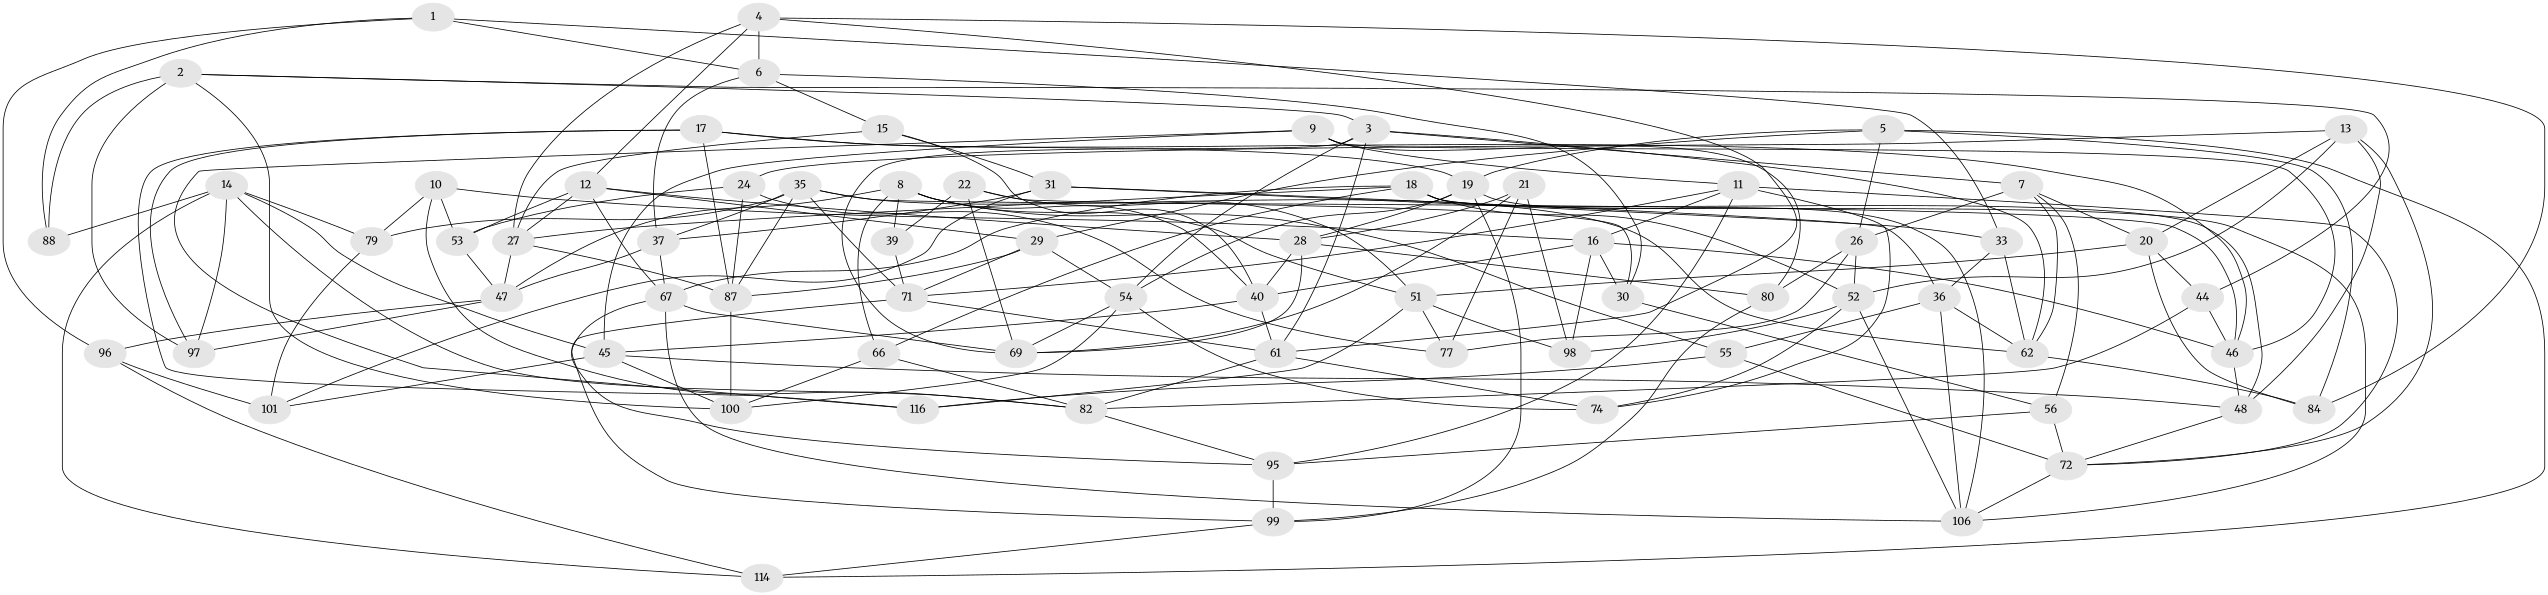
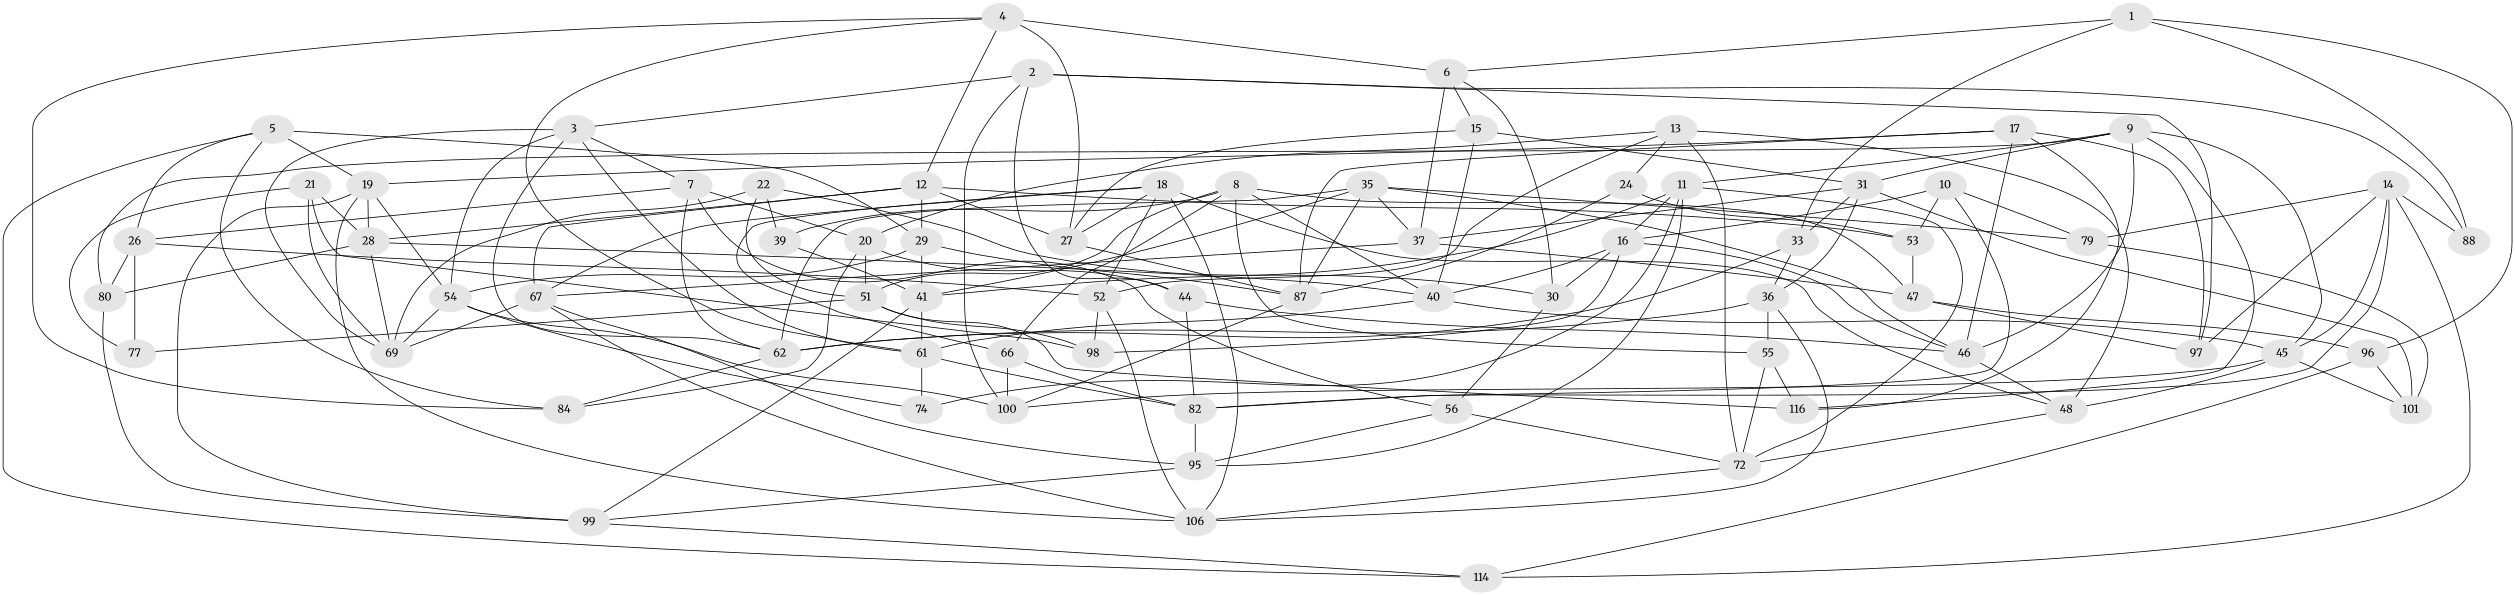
  graph {
    fontname=Merriweather
    node [color=gray90 fontname=Merriweather style=filled]
    edge [fontname=Merriweather]
    6 [super="+91"]
    15
    30 [super="+86"]
    37 [super="+111"]
    1
    33
    88
    96
    62 [super="+70"]
    36 [super="+64"]
    114
    101
    2 [super="+59"]
    3 [super="+103"]
    44
    n16 [label=97]
    100 [super="+107"]
    7 [super="+60"]
    54 [super="+65"]
    61 [super="+117"]
    69 [super="+92"]
    46 [super="+85"]
    82 [super="+115"]
    26 [super="+34"]
    20 [super="+63"]
    56
    74
    84
    4 [super="+25"]
    12 [super="+83"]
    27 [super="+89"]
    29 [super="+93"]
    n33 [label=53]
    28 [super="+73"]
    67 [super="+110"]
    47 [super="+113"]
    87 [super="+104"]
    5 [super="+32"]
    19 [super="+105"]
    106 [super="+112"]
    99 [super="+102"]
    80
    52 [super="+97"]
    77
-   41 [super="+78" label=71]
+   41 [super="+78"]
    40 [super="+94"]
    31 [super="+53"]
    51 [super="+108"]
    72 [super="+109"]
    95
    8 [super="+71"]
    39
    55
    66
    45 [super="+68"]
    116
    98
    9 [super="+57"]
    11 [super="+75"]
    16 [super="+49"]
    48 [super="+76"]
    10
    79
    13 [super="+42"]
    24
    14 [super="+23"]
    17 [super="+81"]
    18 [super="+38"]
    21
    22
    35 [super="+50"]
    6 -- 15
    6 -- 30
    6 -- 37
    15 -- 27
    15 -- 40
    15 -- 31
    30 -- 56
    37 -- 67
    37 -- 47
    1 -- 6
    1 -- 33
    1 -- 88
    1 -- 96
    33 -- 62
    33 -- 36
    96 -- 114
    96 -- 101
    62 -- 84
    36 -- 62
    36 -- 106
    36 -- 55
    2 -- 88 [weight=2]
    2 -- 3
    2 -- 44
    2 -- n16
    2 -- 100
    3 -- 62
    3 -- 7
    3 -- 54
    3 -- 61
    3 -- 69
    44 -- 46
    44 -- 82
    7 -- 62
    7 -- 26 [weight=2]
    7 -- 20
    7 -- 56
    54 -- 100
    54 -- 69
    54 -- 74
    61 -- 82
    61 -- 74
    46 -- 48
    82 -- 95
    26 -- 80
    26 -- 52
    26 -- 77
    20 -- 44
    20 -- 84
    20 -- 51
    56 -- 72
    56 -- 95
    4 -- 6 [weight=2]
    4 -- 61
    4 -- 84
    4 -- 12
    4 -- 27
    12 -- 27
    12 -- 29
    12 -- n33
    12 -- 28
    12 -- 67
-   27 -- 47
    27 -- 87
    29 -- 54
    29 -- 87
    29 -- 41
    n33 -- 47
    28 -- 69
    28 -- 80
    28 -- 40
    67 -- 69
    67 -- 106
    67 -- 95
    47 -- 96
    47 -- n16
    87 -- 100
    5 -- 114
    5 -- 26
    5 -- 84
    5 -- 29 [weight=2]
    5 -- 19
    19 -- 54
    19 -- 28
    19 -- 106
    19 -- 99
    99 -- 114
    80 -- 99
-   52 -- 74
    52 -- 106
    52 -- 98
    41 -- 61
    41 -- 99
    40 -- 61
    40 -- 45
    31 -- 37
    31 -- 33
    31 -- 36
    31 -- 101
    51 -- 77
    51 -- 116
    51 -- 98
    72 -- 106
    95 -- 99
    8 -- 47
    8 -- 40
    8 -- 51
    8 -- 39
    8 -- 55
    8 -- 66
    39 -- 41
    55 -- 72
    55 -- 116
    66 -- 100
    66 -- 82
    45 -- 101
    45 -- 100
    45 -- 48
    9 -- 46
    9 -- 80
+   9 -- 31
    9 -- 45
    9 -- 116
    9 -- 11
    11 -- 74
    11 -- 41
    11 -- 72
    11 -- 95
    11 -- 16
    16 -- 30
    16 -- 46
    16 -- 40
    16 -- 98
    48 -- 72
    10 -- 82
    10 -- n33
    10 -- 16
    10 -- 79
    79 -- 101
    13 -- 20
    13 -- 52
    13 -- 72
    13 -- 48 [weight=2]
    13 -- 24
    24 -- n33
    24 -- 87
-   24 -- 77
    14 -- 88
    14 -- 114
    14 -- n16
    14 -- 82
    14 -- 45
    14 -- 79
    17 -- n16
    17 -- 46
    17 -- 87
    17 -- 19
    17 -- 116
    18 -- 27
    18 -- 67
    18 -- 106
    18 -- 52
    18 -- 66
    18 -- 48
    21 -- 69
    21 -- 28
    21 -- 77
    21 -- 98
    22 -- 30
    22 -- 69
    22 -- 51
    22 -- 39
    35 -- 37
    35 -- 62
    35 -- 46
    35 -- 87
    35 -- 41
    35 -- 79
  }
